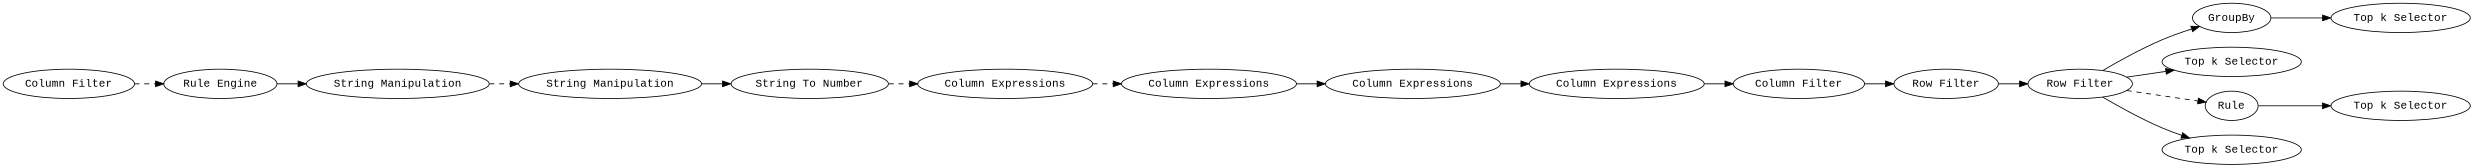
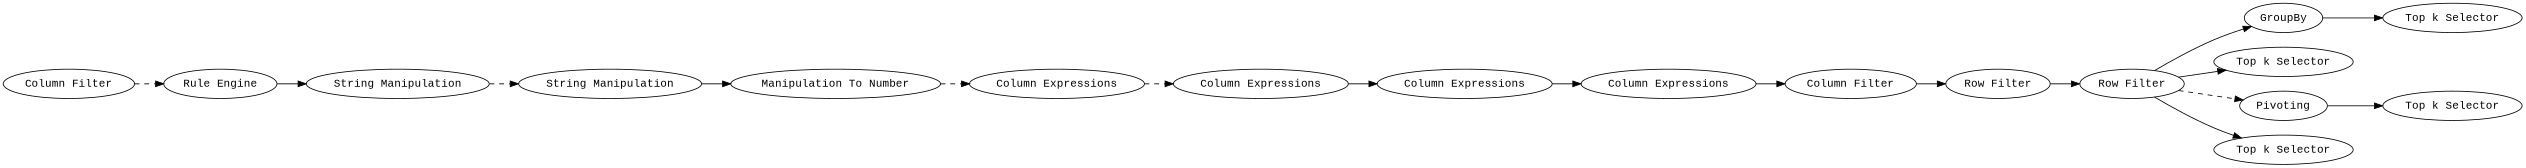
  digraph {
    fontname="Liberation Mono"
    rankdir=LR
    node [fontname="Liberation Mono"]
    edge [fontname="Liberation Mono" style=solid]
    n1 [label="Column Filter"]
    n2 [label="Rule Engine"]
    n3 [label="String Manipulation"]
    n4 [label="Column Expressions"]
    n5 [label="Column Expressions"]
    n6 [label="Column Expressions"]
    n7 [label=GroupBy]
    n8 [label="Top k Selector"]
    n9 [label="Top k Selector"]
-   n10 [label=Rule]
+   n10 [label=Pivoting]
    n11 [label="Top k Selector"]
    n12 [label="Top k Selector"]
    n13 [label="String Manipulation"]
-   n14 [label="String To Number"]
+   n14 [label="Manipulation To Number"]
    n15 [label="Column Expressions"]
    n16 [label="Column Filter"]
    n17 [label="Row Filter"]
    n18 [label="Row Filter"]
    n1 -> n2 [style=dashed]
    n2 -> n3
    n3 -> n13 [style=dashed]
    n4 -> n5 [style=dashed]
    n5 -> n6
    n6 -> n15
    n7 -> n8
    n10 -> n11
    n13 -> n14
    n14 -> n4 [style=dashed]
    n15 -> n16
    n16 -> n17
    n17 -> n18
    n18 -> n7
    n18 -> n9
    n18 -> n10 [style=dashed]
    n18 -> n12
  }
